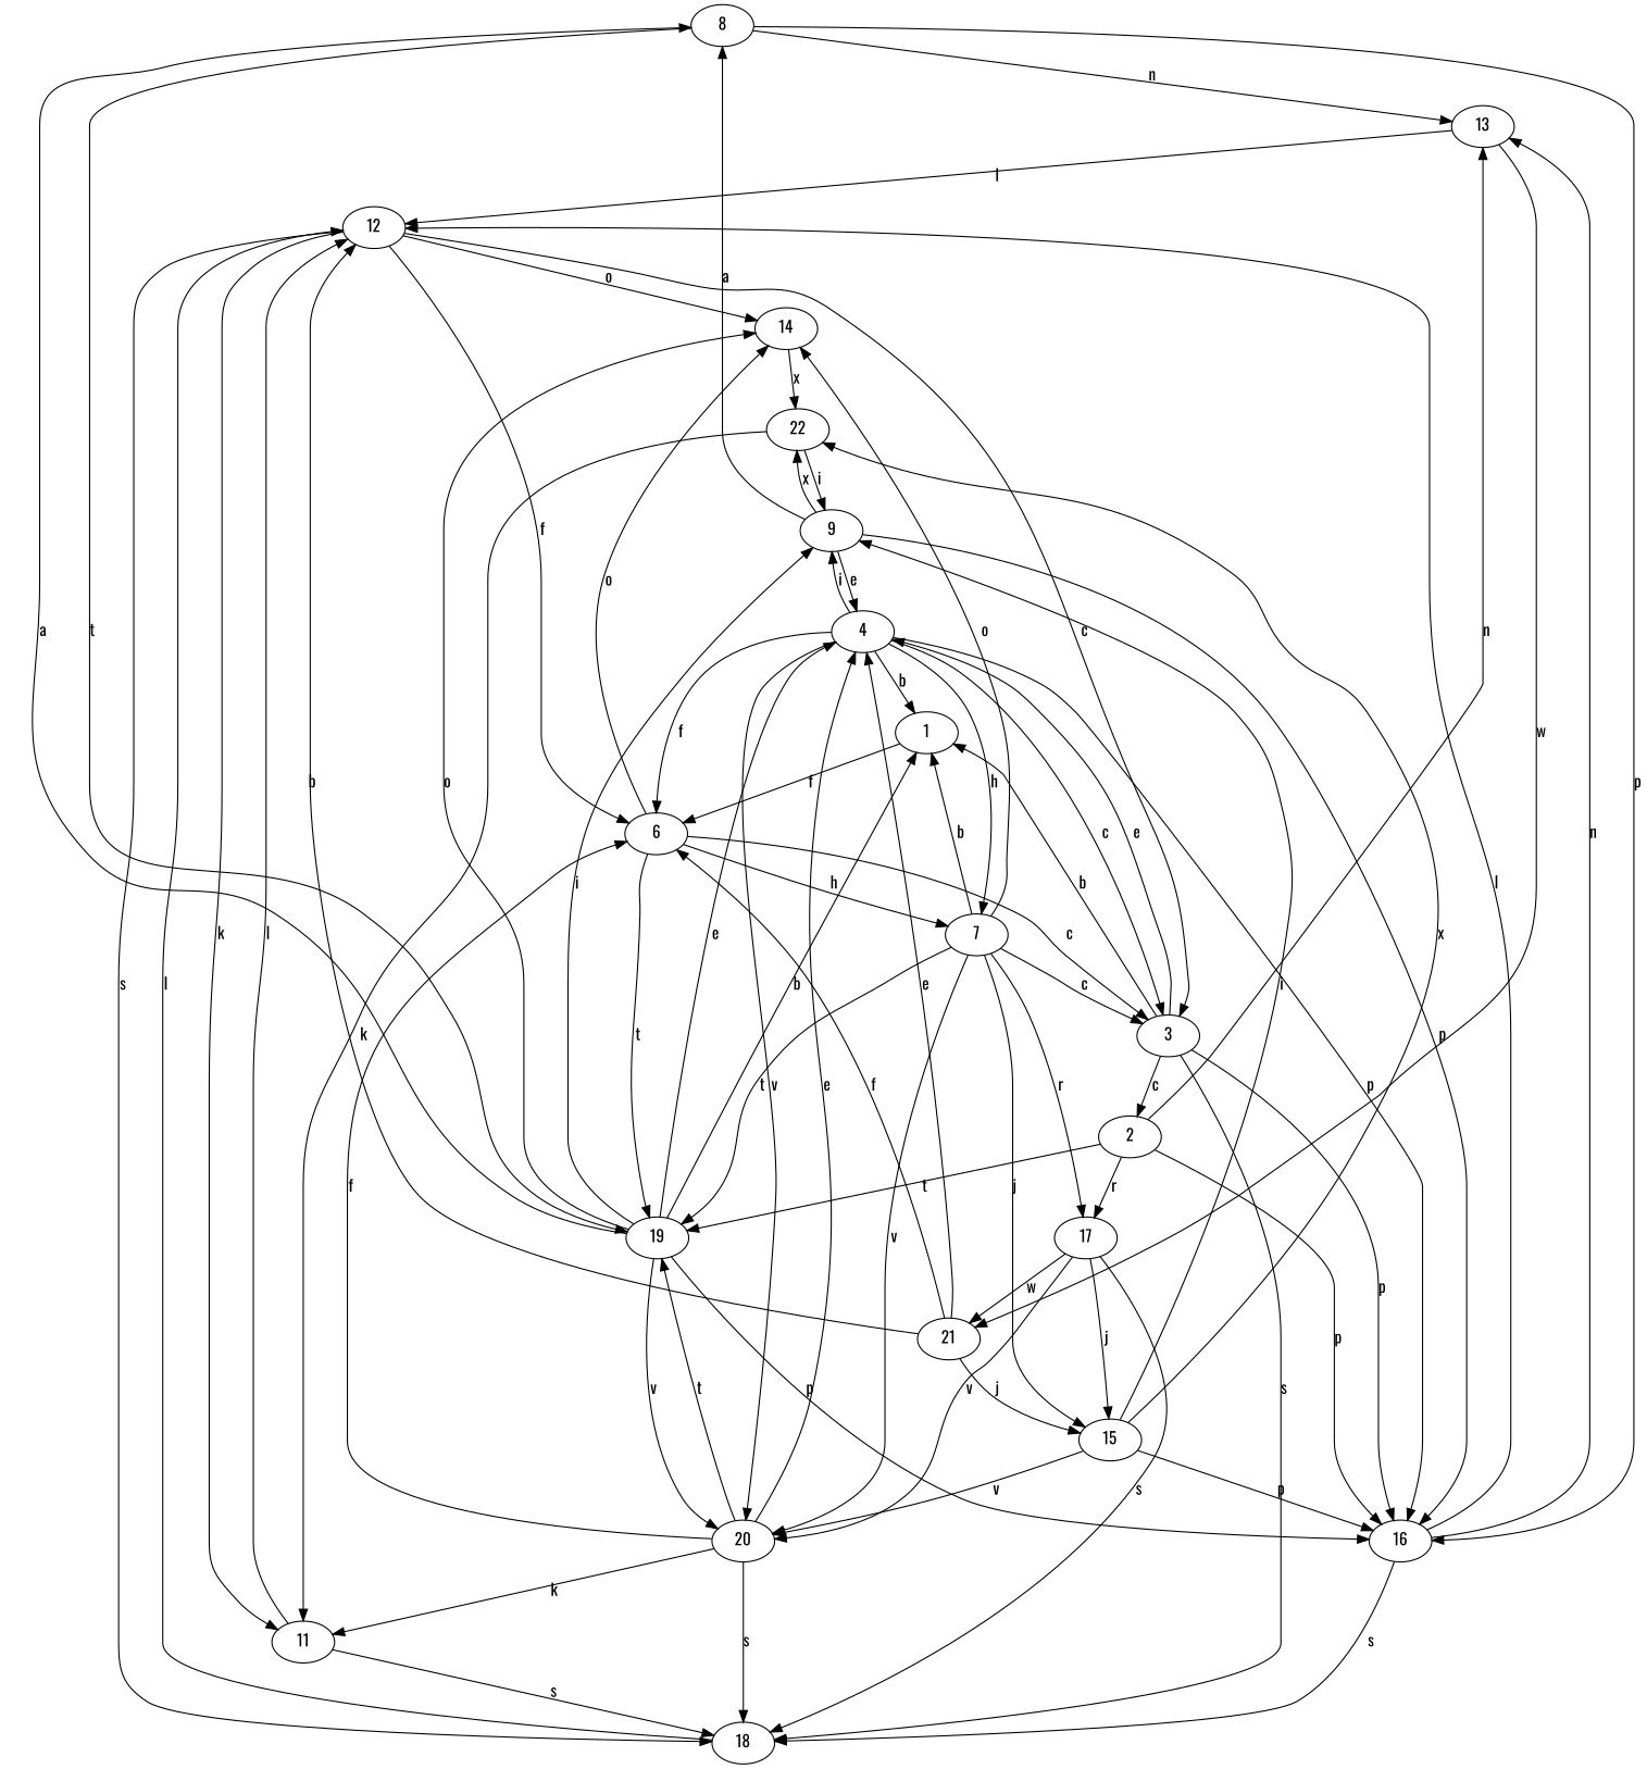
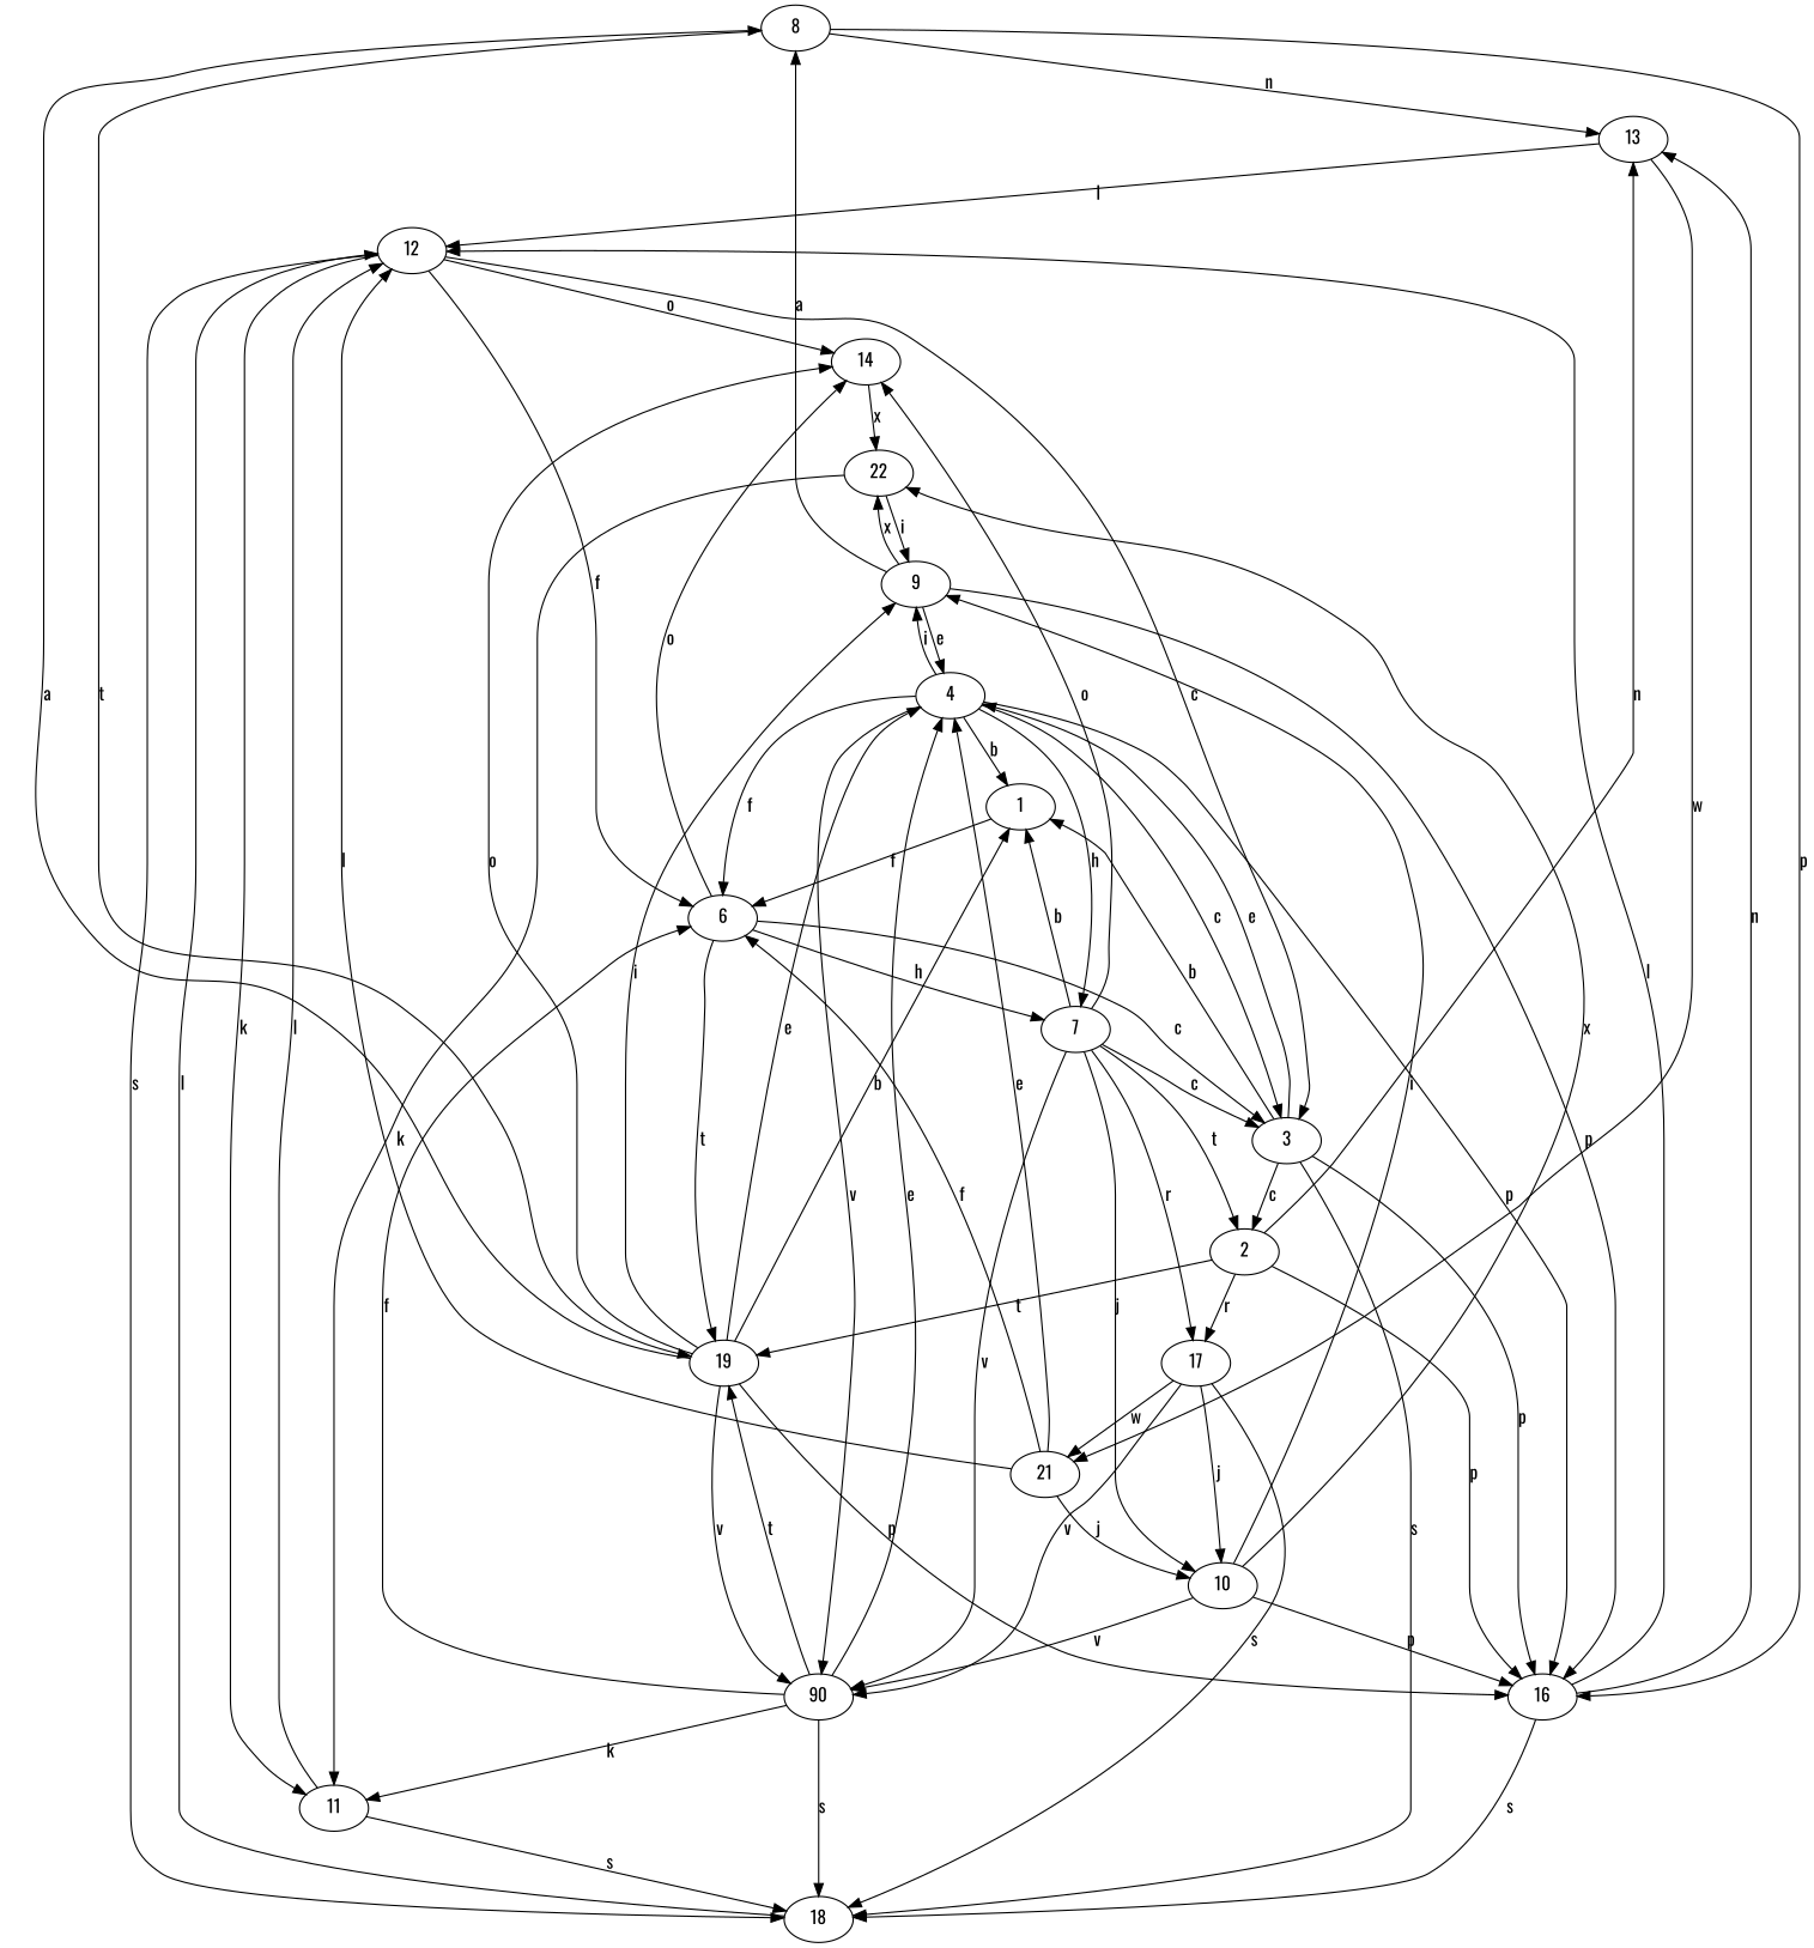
  strict digraph {
    fontname=Oswald
    node [fontname=Oswald]
    edge [fontname=Oswald]
    n1 [label=8]
    13
    16
    19
    12
    21
    18
    1
    4
    9
-   20
+   20 [label=90]
    14
    6
    3
    7
    2
    17
-   10 [label=15]
+   10
    22
    11
    n1 -> 13 [label=n]
    n1 -> 16 [label=p]
    n1 -> 19 [label=t]
    13 -> 12 [label=l]
    13 -> 21 [label=w]
    16 -> 13 [label=n]
    16 -> 12 [label=l]
    16 -> 18 [label=s]
    19 -> n1 [label=a]
    19 -> 16 [label=p]
    19 -> 1 [label=b]
    19 -> 4 [label=e]
    19 -> 9 [label=i]
    19 -> 20 [label=v]
    19 -> 14 [label=o]
    12 -> 18 [label=s]
    12 -> 14 [label=o]
    12 -> 6 [label=f]
    12 -> 3 [label=c]
    12 -> 11 [label=k]
-   21 -> 12 [label=b]
+   21 -> 12 [label=l]
    21 -> 4 [label=e]
    21 -> 6 [label=f]
    21 -> 10 [label=j]
    18 -> 12 [label=l]
    1 -> 6 [label=f]
    4 -> 16 [label=p]
    4 -> 1 [label=b]
    4 -> 9 [label=i]
    4 -> 20 [label=v]
    4 -> 6 [label=f]
    4 -> 3 [label=c]
    4 -> 7 [label=h]
    9 -> n1 [label=a]
    9 -> 16 [label=p]
    9 -> 4 [label=e]
    9 -> 22 [label=x]
    20 -> 19 [label=t]
    20 -> 18 [label=s]
    20 -> 4 [label=e]
    20 -> 6 [label=f]
    20 -> 11 [label=k]
    14 -> 22 [label=x]
    6 -> 19 [label=t]
    6 -> 14 [label=o]
    6 -> 3 [label=c]
    6 -> 7 [label=h]
    3 -> 16 [label=p]
    3 -> 18 [label=s]
    3 -> 1 [label=b]
    3 -> 4 [label=e]
    3 -> 2 [label=c]
-   7 -> 19 [label=t]
+   7 -> 2 [label=t]
    7 -> 1 [label=b]
    7 -> 20 [label=v]
    7 -> 14 [label=o]
    7 -> 3 [label=c]
    7 -> 17 [label=r]
    7 -> 10 [label=j]
    2 -> 13 [label=n]
    2 -> 16 [label=p]
    2 -> 19 [label=t]
    2 -> 17 [label=r]
    17 -> 21 [label=w]
    17 -> 18 [label=s]
    17 -> 20 [label=v]
    17 -> 10 [label=j]
    10 -> 16 [label=p]
    10 -> 9 [label=i]
    10 -> 20 [label=v]
    10 -> 22 [label=x]
    22 -> 9 [label=i]
    22 -> 11 [label=k]
    11 -> 12 [label=l]
    11 -> 18 [label=s]
  }
